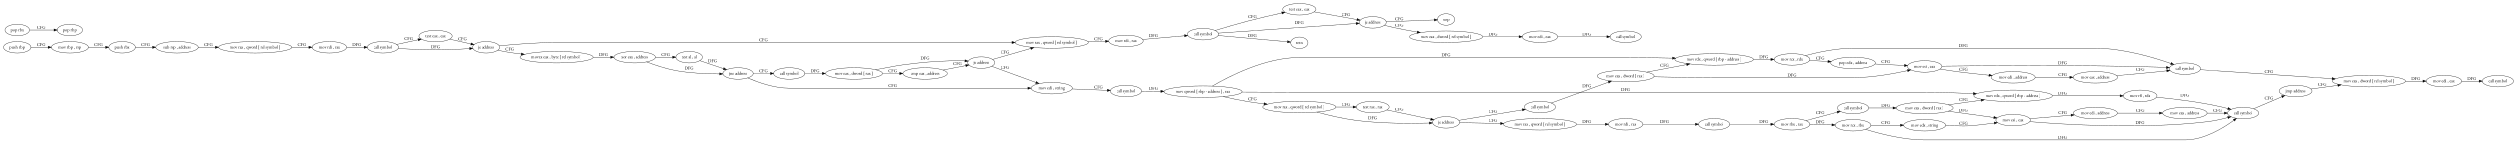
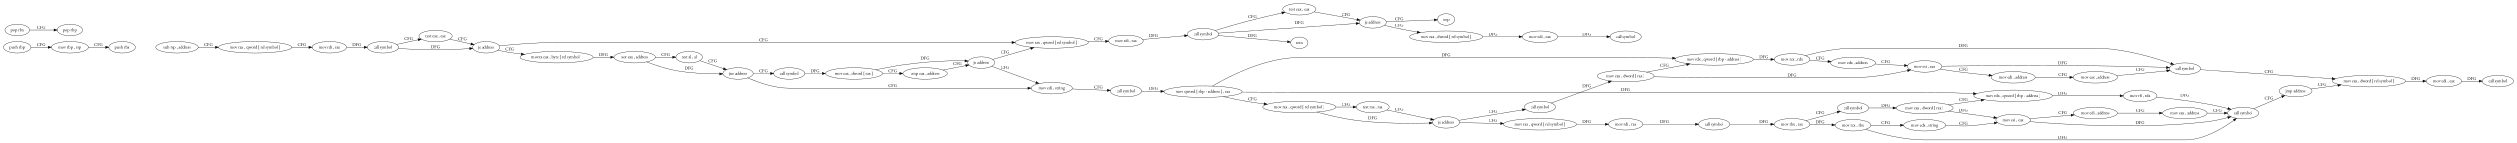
  digraph {
    fontname="EB Garamond"
    rankdir=LR
    node [fontname="EB Garamond"]
    edge [fontname="EB Garamond"]
    n1 [label="push rbp"]
    n2 [label="mov rbp , rsp"]
    n3 [label="push rbx"]
    n4 [label="sub rsp , address"]
    n5 [label="mov rax , qword [ rel symbol ]"]
    n6 [label="mov rdi , rax"]
    n7 [label="call symbol"]
    n8 [label="test eax , eax"]
    n9 [label="je address"]
    n10 [label="mov rax , qword [ rel symbol ]"]
    n11 [label="movzx eax , byte [ rel symbol ]"]
    n12 [label="mov rdi , rax"]
    n13 [label="xor eax , address"]
    n14 [label="call symbol"]
    n15 [label="test al , al"]
    n16 [label="jne address"]
    n17 [label="test eax , eax"]
    n18 [label="je address"]
    n19 [label=retn]
    n20 [label=nop]
    n21 [label="mov eax , dword [ rel symbol ]"]
    n22 [label="mov edi , eax"]
    n23 [label="call symbol"]
    n24 [label="mov edi , string"]
    n25 [label="call symbol"]
    n26 [label="call symbol"]
    n27 [label="mov eax , dword [ rax ]"]
    n28 [label="mov qword [ rbp - address ] , rax"]
    n29 [label="cmp eax , address"]
    n30 [label="je address"]
    n31 [label="pop rbx"]
    n32 [label="pop rbp"]
    n33 [label="mov rax , qword [ rel symbol ]"]
    n34 [label="mov rdx , qword [ rbp - address ]"]
    n35 [label="mov rdx , qword [ rbp - address ]"]
    n36 [label="test rax , rax"]
    n37 [label="je address"]
    n38 [label="mov rcx , rdx"]
    n39 [label="mov r8 , rdx"]
    n40 [label="call symbol"]
    n41 [label="mov rax , qword [ rel symbol ]"]
    n42 [label="mov eax , dword [ rax ]"]
    n43 [label="mov rdi , rax"]
    n44 [label="mov esi , eax"]
    n45 [label="call symbol"]
    n46 [label="call symbol"]
    n47 [label="mov edi , address"]
-   n48 [label="pop edx , address"]
+   n48 [label="mov edx , address"]
    n49 [label="mov eax , dword [ rel symbol ]"]
    n50 [label="mov eax , address"]
    n51 [label="mov edi , eax"]
    n52 [label="call symbol"]
    n53 [label="mov rbx , rax"]
    n54 [label="call symbol"]
    n55 [label="mov rcx , rbx"]
    n56 [label="mov eax , dword [ rax ]"]
    n57 [label="call symbol"]
    n58 [label="mov edx , string"]
    n59 [label="mov esi , eax"]
    n60 [label="mov edi , address"]
    n61 [label="jmp address"]
    n62 [label="mov eax , address"]
    n1 -> n2 [label=CFG]
    n2 -> n3 [label=CFG]
-   n3 -> n4 [label=CFG]
    n4 -> n5 [label=CFG]
    n5 -> n6 [label=CFG]
    n6 -> n7 [label=DFG]
    n7 -> n8 [label=CFG]
    n7 -> n9 [label=DFG]
    n8 -> n9 [label=CFG]
    n9 -> n10 [label=CFG]
    n9 -> n11 [label=CFG]
    n10 -> n12 [label=CFG]
    n11 -> n13 [label=DFG]
    n12 -> n14 [label=DFG]
    n13 -> n15 [label=CFG]
    n13 -> n16 [label=DFG]
    n14 -> n17 [label=CFG]
    n14 -> n18 [label=DFG]
    n14 -> n19 [label=DFG]
-   n15 -> n16 [label=DFG]
+   n15 -> n16 [label=CFG]
    n16 -> n24 [label=CFG]
    n16 -> n25 [label=CFG]
    n17 -> n18 [label=CFG]
    n18 -> n20 [label=CFG]
    n18 -> n21 [label=CFG]
    n21 -> n22 [label=DFG]
    n22 -> n23 [label=DFG]
    n24 -> n26 [label=CFG]
    n25 -> n27 [label=DFG]
    n26 -> n28 [label=DFG]
    n27 -> n29 [label=CFG]
    n27 -> n30 [label=DFG]
    n28 -> n33 [label=CFG]
    n28 -> n34 [label=DFG]
    n28 -> n35 [label=DFG]
    n29 -> n30 [label=CFG]
    n30 -> n10 [label=CFG]
    n30 -> n24 [label=CFG]
    n31 -> n32 [label=CFG]
    n33 -> n36 [label=CFG]
    n33 -> n37 [label=DFG]
    n34 -> n38 [label=DFG]
    n35 -> n39 [label=DFG]
    n36 -> n37 [label=CFG]
    n37 -> n40 [label=CFG]
    n37 -> n41 [label=CFG]
    n38 -> n46 [label=DFG]
    n38 -> n48 [label=CFG]
    n39 -> n57 [label=DFG]
    n40 -> n42 [label=DFG]
    n41 -> n43 [label=DFG]
    n42 -> n34 [label=CFG]
    n42 -> n44 [label=DFG]
    n43 -> n45 [label=DFG]
    n44 -> n46 [label=DFG]
    n44 -> n47 [label=CFG]
    n45 -> n53 [label=DFG]
    n46 -> n49 [label=CFG]
    n47 -> n50 [label=CFG]
    n48 -> n44 [label=CFG]
    n49 -> n51 [label=DFG]
    n50 -> n46 [label=CFG]
    n51 -> n52 [label=DFG]
    n53 -> n54 [label=CFG]
    n53 -> n55 [label=DFG]
    n54 -> n56 [label=DFG]
    n55 -> n57 [label=DFG]
    n55 -> n58 [label=CFG]
    n56 -> n35 [label=CFG]
    n56 -> n59 [label=DFG]
    n57 -> n61 [label=CFG]
    n58 -> n59 [label=CFG]
    n59 -> n57 [label=DFG]
    n59 -> n60 [label=CFG]
    n60 -> n62 [label=CFG]
    n61 -> n49 [label=CFG]
    n62 -> n57 [label=CFG]
  }
